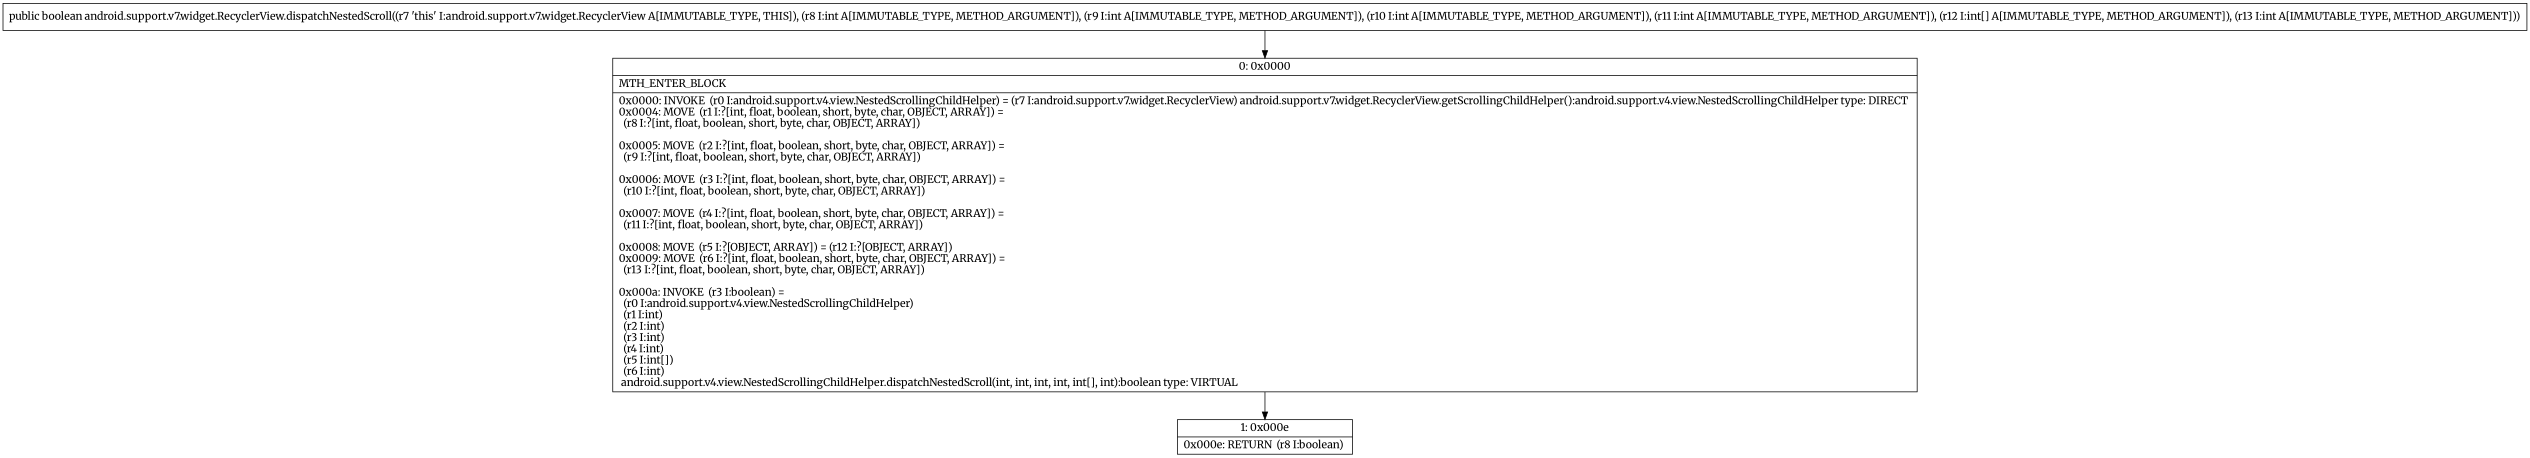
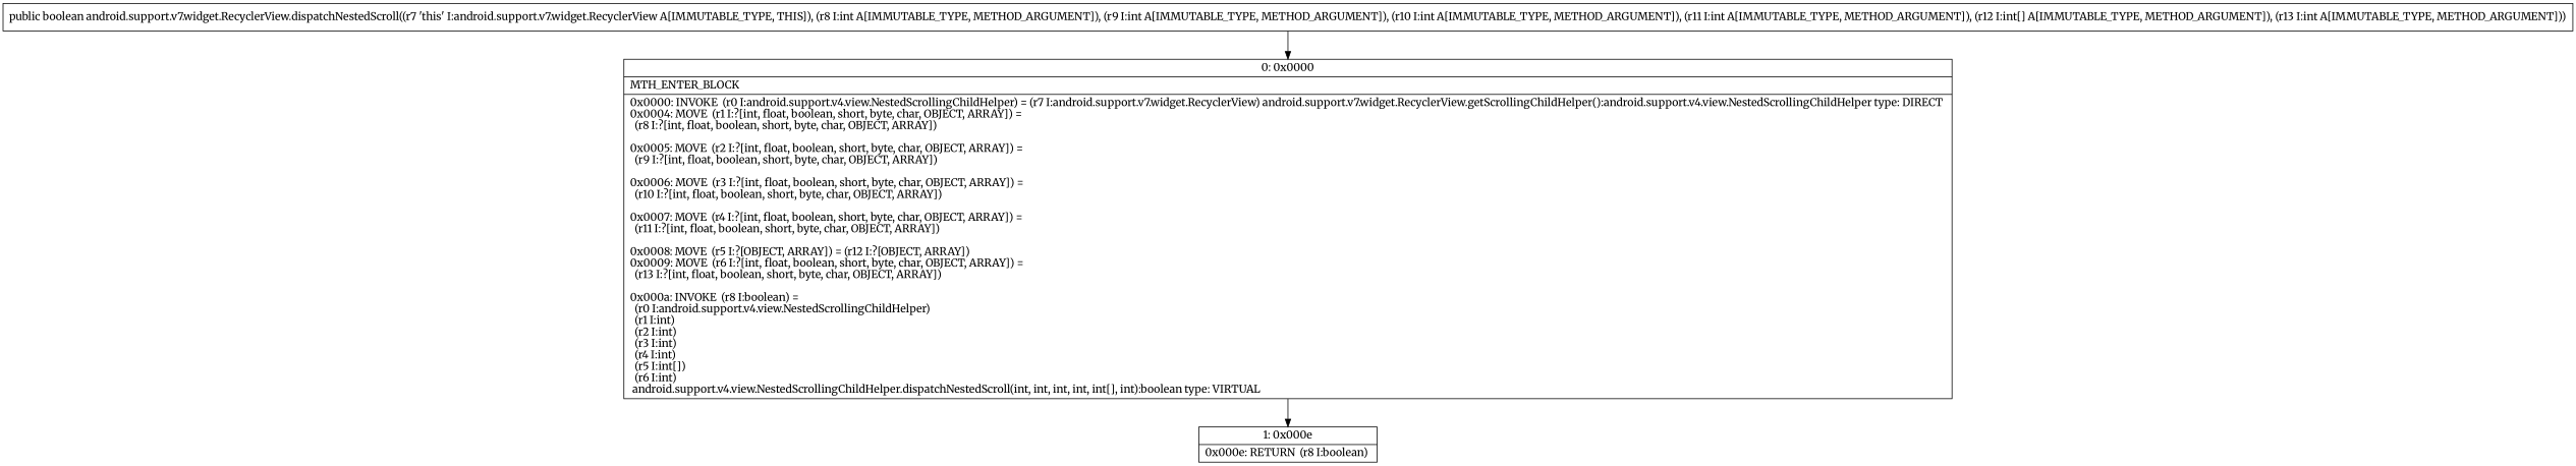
  digraph {
    fontname=Merriweather
    node [shape=record fontname=Merriweather]
    edge [fontname=Merriweather]
-   n1 [label="{0\:\ 0x0000|MTH_ENTER_BLOCK\l|0x0000: INVOKE  (r0 I:android.support.v4.view.NestedScrollingChildHelper) = (r7 I:android.support.v7.widget.RecyclerView) android.support.v7.widget.RecyclerView.getScrollingChildHelper():android.support.v4.view.NestedScrollingChildHelper type: DIRECT \l0x0004: MOVE  (r1 I:?[int, float, boolean, short, byte, char, OBJECT, ARRAY]) = \l  (r8 I:?[int, float, boolean, short, byte, char, OBJECT, ARRAY])\l \l0x0005: MOVE  (r2 I:?[int, float, boolean, short, byte, char, OBJECT, ARRAY]) = \l  (r9 I:?[int, float, boolean, short, byte, char, OBJECT, ARRAY])\l \l0x0006: MOVE  (r3 I:?[int, float, boolean, short, byte, char, OBJECT, ARRAY]) = \l  (r10 I:?[int, float, boolean, short, byte, char, OBJECT, ARRAY])\l \l0x0007: MOVE  (r4 I:?[int, float, boolean, short, byte, char, OBJECT, ARRAY]) = \l  (r11 I:?[int, float, boolean, short, byte, char, OBJECT, ARRAY])\l \l0x0008: MOVE  (r5 I:?[OBJECT, ARRAY]) = (r12 I:?[OBJECT, ARRAY]) \l0x0009: MOVE  (r6 I:?[int, float, boolean, short, byte, char, OBJECT, ARRAY]) = \l  (r13 I:?[int, float, boolean, short, byte, char, OBJECT, ARRAY])\l \l0x000a: INVOKE  (r3 I:boolean) = \l  (r0 I:android.support.v4.view.NestedScrollingChildHelper)\l  (r1 I:int)\l  (r2 I:int)\l  (r3 I:int)\l  (r4 I:int)\l  (r5 I:int[])\l  (r6 I:int)\l android.support.v4.view.NestedScrollingChildHelper.dispatchNestedScroll(int, int, int, int, int[], int):boolean type: VIRTUAL \l}"]
+   n1 [label="{0\:\ 0x0000|MTH_ENTER_BLOCK\l|0x0000: INVOKE  (r0 I:android.support.v4.view.NestedScrollingChildHelper) = (r7 I:android.support.v7.widget.RecyclerView) android.support.v7.widget.RecyclerView.getScrollingChildHelper():android.support.v4.view.NestedScrollingChildHelper type: DIRECT \l0x0004: MOVE  (r1 I:?[int, float, boolean, short, byte, char, OBJECT, ARRAY]) = \l  (r8 I:?[int, float, boolean, short, byte, char, OBJECT, ARRAY])\l \l0x0005: MOVE  (r2 I:?[int, float, boolean, short, byte, char, OBJECT, ARRAY]) = \l  (r9 I:?[int, float, boolean, short, byte, char, OBJECT, ARRAY])\l \l0x0006: MOVE  (r3 I:?[int, float, boolean, short, byte, char, OBJECT, ARRAY]) = \l  (r10 I:?[int, float, boolean, short, byte, char, OBJECT, ARRAY])\l \l0x0007: MOVE  (r4 I:?[int, float, boolean, short, byte, char, OBJECT, ARRAY]) = \l  (r11 I:?[int, float, boolean, short, byte, char, OBJECT, ARRAY])\l \l0x0008: MOVE  (r5 I:?[OBJECT, ARRAY]) = (r12 I:?[OBJECT, ARRAY]) \l0x0009: MOVE  (r6 I:?[int, float, boolean, short, byte, char, OBJECT, ARRAY]) = \l  (r13 I:?[int, float, boolean, short, byte, char, OBJECT, ARRAY])\l \l0x000a: INVOKE  (r8 I:boolean) = \l  (r0 I:android.support.v4.view.NestedScrollingChildHelper)\l  (r1 I:int)\l  (r2 I:int)\l  (r3 I:int)\l  (r4 I:int)\l  (r5 I:int[])\l  (r6 I:int)\l android.support.v4.view.NestedScrollingChildHelper.dispatchNestedScroll(int, int, int, int, int[], int):boolean type: VIRTUAL \l}"]
    n2 [label="{1\:\ 0x000e|0x000e: RETURN  (r8 I:boolean) \l}"]
    n3 [label="{public boolean android.support.v7.widget.RecyclerView.dispatchNestedScroll((r7 'this' I:android.support.v7.widget.RecyclerView A[IMMUTABLE_TYPE, THIS]), (r8 I:int A[IMMUTABLE_TYPE, METHOD_ARGUMENT]), (r9 I:int A[IMMUTABLE_TYPE, METHOD_ARGUMENT]), (r10 I:int A[IMMUTABLE_TYPE, METHOD_ARGUMENT]), (r11 I:int A[IMMUTABLE_TYPE, METHOD_ARGUMENT]), (r12 I:int[] A[IMMUTABLE_TYPE, METHOD_ARGUMENT]), (r13 I:int A[IMMUTABLE_TYPE, METHOD_ARGUMENT])) }"]
    n1 -> n2
    n3 -> n1
  }
